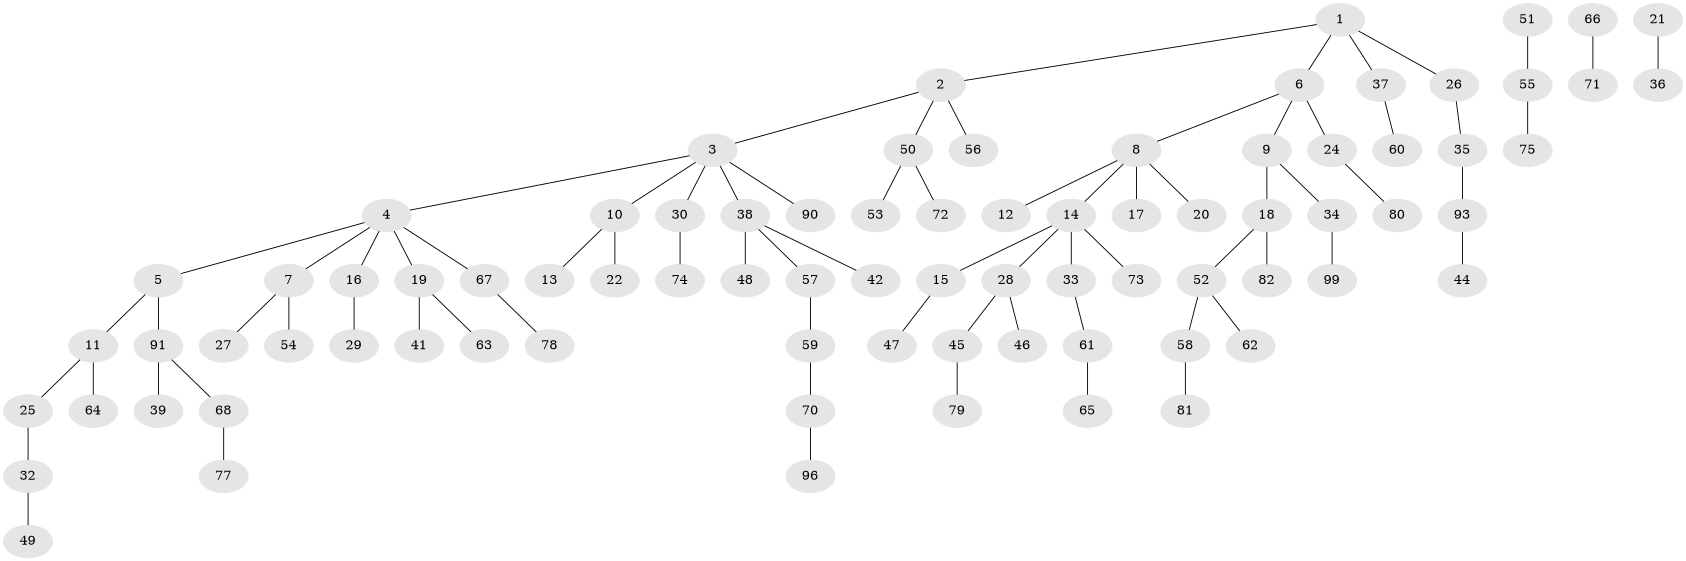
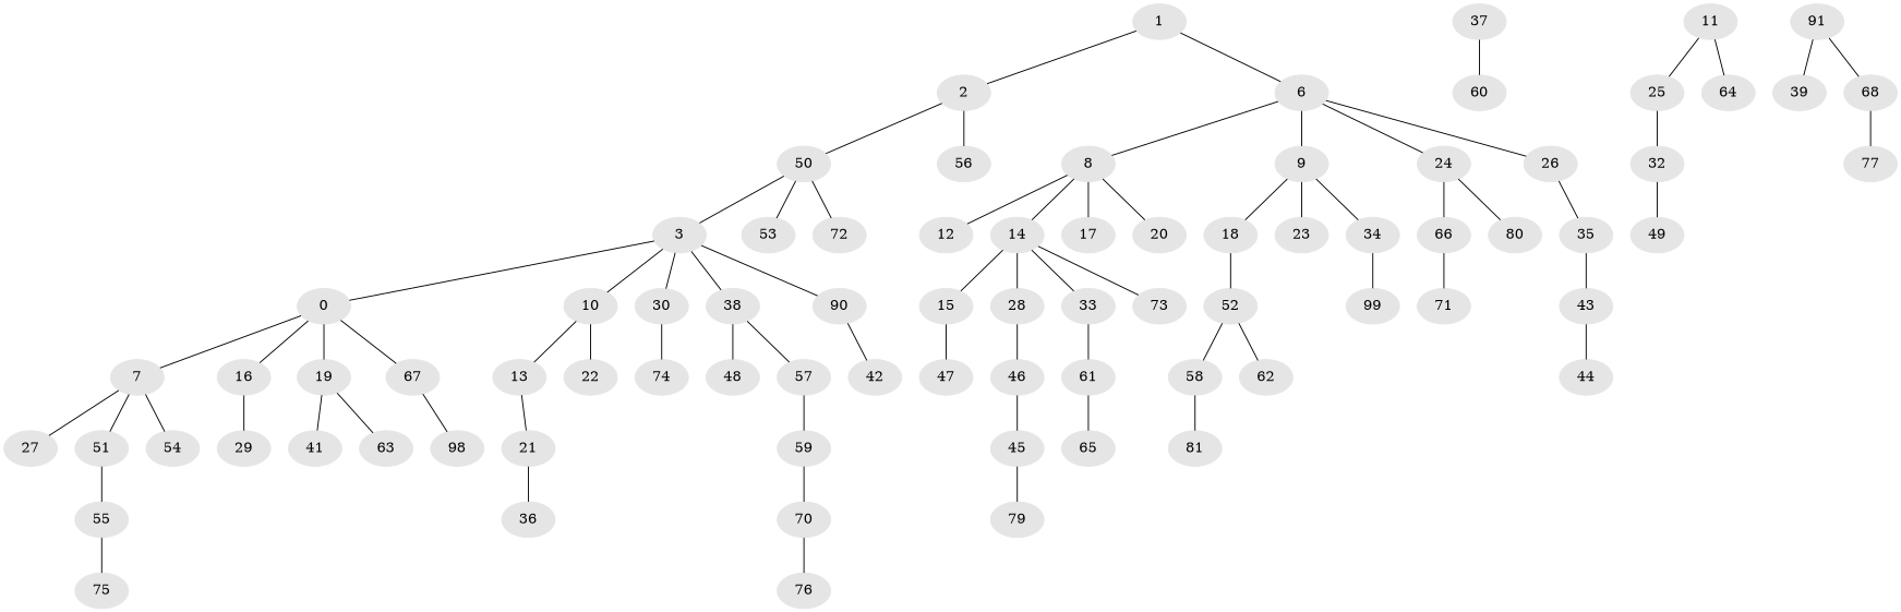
  graph {
    node [color=gray90 style=filled]
    1
    2
    6
    37
    3
    50
    56
    8
    9
    24
    26
    60
-   4
+   4 [label=0]
    10
    30
    38
    n17 [label=90]
    53
    72
-   5
    7
    16
    19
    67
    13
    22
    74
    48
    57
    42
    11
    n32 [label=91]
    27
    51
    54
    29
    41
    63
-   78
+   78 [label=98]
    25
    64
    39
    68
    12
    14
    17
    20
    18
+   23
    34
    66
    80
    35
    55
    15
    28
    33
    73
    52
-   82
    n61 [label=99]
    21
    32
    36
    47
    45
    46
    61
    58
    62
    71
    49
-   43 [label=93]
+   43
    79
    77
    65
    44
    59
    75
    81
    70
-   76 [label=96]
+   76
    1 -- 2
    1 -- 6
-   1 -- 37
-   2 -- 3
+   50 -- 3
    2 -- 50
    2 -- 56
    6 -- 8
    6 -- 9
    6 -- 24
-   1 -- 26
+   6 -- 26
    37 -- 60
    3 -- 4
    3 -- 10
    3 -- 30
    3 -- 38
    3 -- n17
    50 -- 53
    50 -- 72
    8 -- 12
    8 -- 14
    8 -- 17
    8 -- 20
    9 -- 18
+   9 -- 23
    9 -- 34
+   24 -- 66
    24 -- 80
    26 -- 35
-   4 -- 5
    4 -- 7
    4 -- 16
    4 -- 19
    4 -- 67
    10 -- 13
    10 -- 22
    30 -- 74
    38 -- 48
    38 -- 57
-   38 -- 42
-   5 -- 11
-   5 -- n32
+   n17 -- 42
    7 -- 27
+   7 -- 51
    7 -- 54
    16 -- 29
    19 -- 41
    19 -- 63
    67 -- 78
+   13 -- 21
    57 -- 59
    11 -- 25
    11 -- 64
    n32 -- 39
    n32 -- 68
    51 -- 55
    25 -- 32
    68 -- 77
    14 -- 15
    14 -- 28
    14 -- 33
    14 -- 73
    18 -- 52
-   18 -- 82
    34 -- n61
    66 -- 71
    35 -- 43
    55 -- 75
    15 -- 47
-   28 -- 45
+   46 -- 45
    28 -- 46
    33 -- 61
    52 -- 58
    52 -- 62
    21 -- 36
    32 -- 49
    45 -- 79
    61 -- 65
    58 -- 81
    43 -- 44
    59 -- 70
    70 -- 76
  }
